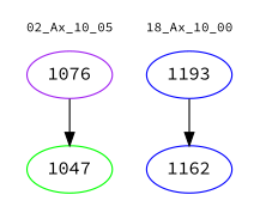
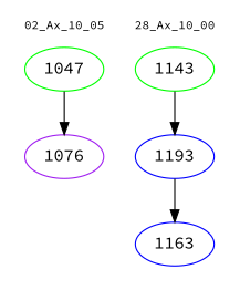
  digraph {
    fontname="Source Code Pro"
    node [color=green fontname="Source Code Pro"]
    edge [color=black fontname="Source Code Pro"]
    n1 [label=1047]
    n2 [color=purple label=1076]
+   n3 [label=1143]
    n4 [color=blue label=1193]
-   n5 [color=blue label=1162]
+   n5 [color=blue label=1163]
    subgraph cluster_1 {
      color=white
      fontsize=10
      label="02_Ax_10_05"
      n1
      n2
    }
    subgraph cluster_2 {
      color=white
      fontsize=10
-     label="18_Ax_10_00"
+     label="28_Ax_10_00"
+     n3
      n4
      n5
    }
-   n2 -> n1
+   n1 -> n2
+   n3 -> n4
    n4 -> n5
  }
